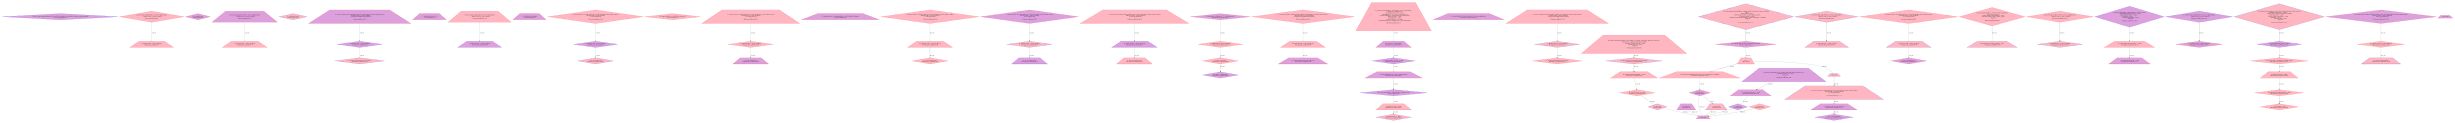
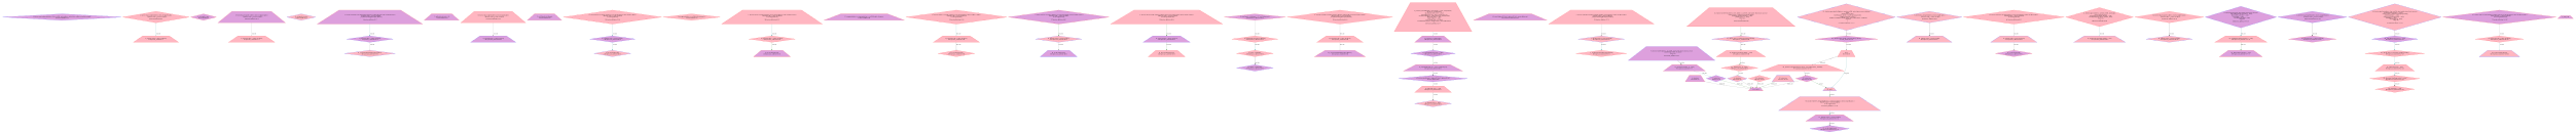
  digraph {
    fontname=Roboto
    node [color=red fillcolor=lightpink fontname=Roboto shape=diamond style=filled type_label=expression_statement]
    edge [arrowhead=odot color=teal controlflow_type=next_line edge_type=CFG_edge fontname=Roboto]
    n1 [color=blue fillcolor=plum label="2_ function receiveApproval(address _from, uint256 _value, address _token, bytes calldata _extraData) external;\n13-function_definition-3-3" method="receiveApproval(address _from,uint256 _value,address _token,bytes calldata _extraData)" type_label=function_definition]
    n2 [label="5_ function bug_txorigin20(address owner_txorigin20) public{\n        require(tx.origin == owner_txorigin20);\n    }\n35-function_definition-6-8" method="bug_txorigin20(address owner_txorigin20)" type_label=function_definition]
    n3 [label="6_ require(tx.origin == owner_txorigin20);\n43-expression_statement-7-7" method="bug_txorigin20(address owner_txorigin20)" shape=trapezium]
    n4 [fillcolor=plum label="8_ string public name;\n52-new_variable-9-9" type_label=new_variable]
    n5 [fillcolor=plum label="9_ function bug_txorigin32(  address owner_txorigin32) public{\n        require(tx.origin == owner_txorigin32);\n    }\n57-function_definition-10-12" method="bug_txorigin32(address owner_txorigin32)" shape=trapezium type_label=function_definition]
    n6 [label="10_ require(tx.origin == owner_txorigin32);\n65-expression_statement-11-11" method="bug_txorigin32(address owner_txorigin32)" shape=trapezium]
    n7 [color=blue label="12_ string public symbol;\n74-new_variable-13-13" type_label=new_variable]
    n8 [fillcolor=plum label="13_ function withdrawAll_txorigin38(address payable _recipient,address owner_txorigin38) public {\n        require(tx.origin == owner_txorigin38);\n        _recipient.transfer(address(this).balance);\n    }\n79-function_definition-14-17" method="withdrawAll_txorigin38(address payable _recipient,address owner_txorigin38)" shape=trapezium type_label=function_definition]
    n9 [color=blue fillcolor=plum label="14_ require(tx.origin == owner_txorigin38);\n91-expression_statement-15-15" method="withdrawAll_txorigin38(address payable _recipient,address owner_txorigin38)"]
    n10 [color=blue label="15_ _recipient.transfer(address(this).balance);\n100-expression_statement-16-16" method="withdrawAll_txorigin38(address payable _recipient,address owner_txorigin38)"]
    n11 [fillcolor=plum label="17_ uint8 public decimals = 18;\n111-new_variable-18-18" shape=trapezium type_label=new_variable]
    n12 [label="18_ function bug_txorigin4(address owner_txorigin4) public{\n        require(tx.origin == owner_txorigin4);\n    }\n117-function_definition-19-21" method="bug_txorigin4(address owner_txorigin4)" shape=trapezium type_label=function_definition]
    n13 [color=blue fillcolor=plum label="19_ require(tx.origin == owner_txorigin4);\n125-expression_statement-20-20" method="bug_txorigin4(address owner_txorigin4)" shape=trapezium]
    n14 [fillcolor=plum label="21_ uint256 public totalSupply;\n134-new_variable-22-22" shape=trapezium type_label=new_variable]
    n15 [label="22_ function transferTo_txorigin7(address to, uint amount,address owner_txorigin7) public {\n  require(tx.origin == owner_txorigin7);\n  to.call.value(amount);\n}\n139-function_definition-23-26" method="transferTo_txorigin7(address to,uint amount,address owner_txorigin7)" type_label=function_definition]
    n16 [color=blue fillcolor=plum label="23_ require(tx.origin == owner_txorigin7);\n155-expression_statement-24-24" method="transferTo_txorigin7(address to,uint amount,address owner_txorigin7)"]
    n17 [color=blue label="24_ to.call.value(amount);\n164-expression_statement-25-25" method="transferTo_txorigin7(address to,uint amount,address owner_txorigin7)"]
    n18 [label="26_ mapping (address => uint256) public balanceOf;\n173-new_variable-27-27" type_label=new_variable]
    n19 [label="27_ function transferTo_txorigin23(address to, uint amount,address owner_txorigin23) public {\n  require(tx.origin == owner_txorigin23);\n  to.call.value(amount);\n}\n180-function_definition-28-31" method="transferTo_txorigin23(address to,uint amount,address owner_txorigin23)" shape=trapezium type_label=function_definition]
    n20 [label="28_ require(tx.origin == owner_txorigin23);\n196-expression_statement-29-29" method="transferTo_txorigin23(address to,uint amount,address owner_txorigin23)"]
    n21 [fillcolor=plum label="29_ to.call.value(amount);\n205-expression_statement-30-30" method="transferTo_txorigin23(address to,uint amount,address owner_txorigin23)" shape=trapezium]
    n22 [fillcolor=plum label="31_ mapping (address => mapping (address => uint256)) public allowance;\n214-new_variable-32-32" shape=trapezium type_label=new_variable]
    n23 [label="32_ function transferTo_txorigin27(address to, uint amount,address owner_txorigin27) public {\n  require(tx.origin == owner_txorigin27);\n  to.call.value(amount);\n}\n223-function_definition-33-36" method="transferTo_txorigin27(address to,uint amount,address owner_txorigin27)" type_label=function_definition]
    n24 [label="33_ require(tx.origin == owner_txorigin27);\n239-expression_statement-34-34" method="transferTo_txorigin27(address to,uint amount,address owner_txorigin27)" shape=trapezium]
    n25 [label="34_ to.call.value(amount);\n248-expression_statement-35-35" method="transferTo_txorigin27(address to,uint amount,address owner_txorigin27)"]
    n26 [fillcolor=plum label="37_ function transferTo_txorigin31(address to, uint amount,address owner_txorigin31) public {\n  require(tx.origin == owner_txorigin31);\n  to.call.value(amount);\n}\n271-function_definition-38-41" method="transferTo_txorigin31(address to,uint amount,address owner_txorigin31)" type_label=function_definition]
    n27 [color=blue label="38_ require(tx.origin == owner_txorigin31);\n287-expression_statement-39-39" method="transferTo_txorigin31(address to,uint amount,address owner_txorigin31)"]
    n28 [color=blue fillcolor=plum label="39_ to.call.value(amount);\n296-expression_statement-40-40" method="transferTo_txorigin31(address to,uint amount,address owner_txorigin31)" shape=trapezium]
    n29 [label="42_ function sendto_txorigin13(address payable receiver, uint amount,address owner_txorigin13) public {\n	require (tx.origin == owner_txorigin13);\n	receiver.transfer(amount);\n}\n319-function_definition-43-46" method="sendto_txorigin13(address payable receiver,uint amount,address owner_txorigin13)" shape=trapezium type_label=function_definition]
    n30 [color=blue fillcolor=plum label="43_ require (tx.origin == owner_txorigin13);\n335-expression_statement-44-44" method="sendto_txorigin13(address payable receiver,uint amount,address owner_txorigin13)" shape=trapezium]
    n31 [label="44_ receiver.transfer(amount);\n344-expression_statement-45-45" method="sendto_txorigin13(address payable receiver,uint amount,address owner_txorigin13)" shape=trapezium]
    n32 [fillcolor=plum label="52_ totalSupply = initialSupply * 10 ** uint256(decimals);\n375-expression_statement-53-53"]
    n33 [label="53_ balanceOf[msg.sender] = totalSupply;\n385-expression_statement-54-54"]
    n34 [label="54_ name = tokenName;\n393-expression_statement-55-55"]
    n35 [color=blue fillcolor=plum label="55_ symbol = tokenSymbol;\n397-expression_statement-56-56"]
    n36 [label="57_ function withdrawAll_txorigin14(address payable _recipient,address owner_txorigin14) public {\n        require(tx.origin == owner_txorigin14);\n        _recipient.transfer(address(this).balance);\n    }\n401-function_definition-58-61" method="withdrawAll_txorigin14(address payable _recipient,address owner_txorigin14)" type_label=function_definition]
    n37 [label="58_ require(tx.origin == owner_txorigin14);\n413-expression_statement-59-59" method="withdrawAll_txorigin14(address payable _recipient,address owner_txorigin14)" shape=trapezium]
    n38 [fillcolor=plum label="59_ _recipient.transfer(address(this).balance);\n422-expression_statement-60-60" method="withdrawAll_txorigin14(address payable _recipient,address owner_txorigin14)" shape=trapezium]
    n39 [label="61_ function _transfer(address _from, address _to, uint _value) internal {\n        require(_to != address(0x0));\n        require(balanceOf[_from] >= _value);\n        require(balanceOf[_to] + _value >= balanceOf[_to]);\n        uint previousBalances = balanceOf[_from] + balanceOf[_to];\n        balanceOf[_from] -= _value;\n        balanceOf[_to] += _value;\n        emit Transfer(_from, _to, _value);\n        assert(balanceOf[_from] + balanceOf[_to] == previousBalances);\n    }\n433-function_definition-62-71" method="_transfer(address _from,address _to,uint _value)" shape=trapezium type_label=function_definition]
    n40 [fillcolor=plum label="62_ require(_to != address(0x0));\n449-expression_statement-63-63" method="_transfer(address _from,address _to,uint _value)" shape=trapezium]
    n41 [color=blue fillcolor=plum label="63_ require(balanceOf[_from] >= _value);\n458-expression_statement-64-64" method="_transfer(address _from,address _to,uint _value)"]
    n42 [fillcolor=plum label="64_ require(balanceOf[_to] + _value >= balanceOf[_to]);\n467-expression_statement-65-65" method="_transfer(address _from,address _to,uint _value)" shape=trapezium]
    n43 [color=blue fillcolor=plum label="65_ uint previousBalances = balanceOf[_from] + balanceOf[_to];\n480-new_variable-66-66" method="_transfer(address _from,address _to,uint _value)" type_label=new_variable]
    n44 [label="66_ balanceOf[_from] -= _value;\n492-expression_statement-67-67" method="_transfer(address _from,address _to,uint _value)" shape=trapezium]
    n45 [color=blue label="67_ balanceOf[_to] += _value;\n498-expression_statement-68-68" method="_transfer(address _from,address _to,uint _value)"]
    n46 [fillcolor=plum label="69_ assert(balanceOf[_from] + balanceOf[_to] == previousBalances);\n512-expression_statement-70-70" method="_transfer(address _from,address _to,uint _value)" shape=trapezium]
    n47 [label="71_ function withdrawAll_txorigin30(address payable _recipient,address owner_txorigin30) public {\n        require(tx.origin == owner_txorigin30);\n        _recipient.transfer(address(this).balance);\n    }\n525-function_definition-72-75" method="withdrawAll_txorigin30(address payable _recipient,address owner_txorigin30)" shape=trapezium type_label=function_definition]
    n48 [color=blue label="72_ require(tx.origin == owner_txorigin30);\n537-expression_statement-73-73" method="withdrawAll_txorigin30(address payable _recipient,address owner_txorigin30)"]
    n49 [label="73_ _recipient.transfer(address(this).balance);\n546-expression_statement-74-74" method="withdrawAll_txorigin30(address payable _recipient,address owner_txorigin30)"]
    n50 [color=blue fillcolor=plum label="75_ function transfer(address _to, uint256 _value) public returns (bool success) {\n        _transfer(msg.sender, _to, _value);\n        return true;\n    }\n557-function_definition-76-79" method="transfer(address _to,uint256 _value)" shape=trapezium type_label=function_definition]
    n51 [fillcolor=plum label="76_ _transfer(msg.sender, _to, _value);\n574-expression_statement-77-77" method="transfer(address _to,uint256 _value)" shape=trapezium]
    n52 [color=blue fillcolor=plum label="77_ return true;\n585-return-78-78" method="transfer(address _to,uint256 _value)" type_label=return]
    n53 [fillcolor=plum label="0_ exit_node" shape=trapezium type_label=exit]
    n54 [color=blue label="79_ function bug_txorigin8(address owner_txorigin8) public{\n        require(tx.origin == owner_txorigin8);\n    }\n588-function_definition-80-82" method="bug_txorigin8(address owner_txorigin8)" type_label=function_definition]
    n55 [color=blue label="80_ require(tx.origin == owner_txorigin8);\n596-expression_statement-81-81" method="bug_txorigin8(address owner_txorigin8)" shape=trapezium]
    n56 [label="82_ function transferFrom(address _from, address _to, uint256 _value) public returns (bool success) {\n        require(_value <= allowance[_from][msg.sender]);      \n        allowance[_from][msg.sender] -= _value;\n        _transfer(_from, _to, _value);\n        return true;\n    }\n605-function_definition-83-88" method="transferFrom(address _from,address _to,uint256 _value)" shape=trapezium type_label=function_definition]
    n57 [color=blue label="83_ require(_value <= allowance[_from][msg.sender]);\n626-expression_statement-84-84" method="transferFrom(address _from,address _to,uint256 _value)"]
    n58 [label="84_ allowance[_from][msg.sender] -= _value;\n639-expression_statement-85-85" method="transferFrom(address _from,address _to,uint256 _value)" shape=trapezium]
    n59 [label="85_ _transfer(_from, _to, _value);\n649-expression_statement-86-86" method="transferFrom(address _from,address _to,uint256 _value)"]
    n60 [color=blue label="86_ return true;\n658-return-87-87" method="transferFrom(address _from,address _to,uint256 _value)" type_label=return]
    n61 [label="88_ function transferTo_txorigin39(address to, uint amount,address owner_txorigin39) public {\n  require(tx.origin == owner_txorigin39);\n  to.call.value(amount);\n}\n661-function_definition-89-92" method="transferTo_txorigin39(address to,uint amount,address owner_txorigin39)" type_label=function_definition]
    n62 [color=blue label="89_ require(tx.origin == owner_txorigin39);\n677-expression_statement-90-90" method="transferTo_txorigin39(address to,uint amount,address owner_txorigin39)" shape=trapezium]
    n63 [fillcolor=plum label="90_ to.call.value(amount);\n686-expression_statement-91-91" method="transferTo_txorigin39(address to,uint amount,address owner_txorigin39)"]
    n64 [label="92_ function approve(address _spender, uint256 _value) public\n        returns (bool success) {\n        allowance[msg.sender][_spender] = _value;\n        emit Approval(msg.sender, _spender, _value);\n        return true;\n    }\n695-function_definition-93-98" method="approve(address _spender,uint256 _value)" type_label=function_definition]
    n65 [color=blue label="94_ allowance[msg.sender][_spender] = _value;\n712-expression_statement-95-95" method="approve(address _spender,uint256 _value)" shape=trapezium]
    n66 [fillcolor=plum label="96_ return true;\n732-return-97-97" method="approve(address _spender,uint256 _value)" shape=trapezium type_label=return]
    n67 [label="98_ function bug_txorigin36(  address owner_txorigin36) public{\n        require(tx.origin == owner_txorigin36);\n    }\n735-function_definition-99-101" method="bug_txorigin36(address owner_txorigin36)" type_label=function_definition]
    n68 [color=blue label="99_ require(tx.origin == owner_txorigin36);\n743-expression_statement-100-100" method="bug_txorigin36(address owner_txorigin36)"]
    n69 [color=blue label="101_ function approveAndCall(address _spender, uint256 _value, bytes memory _extraData)\n        public\n        returns (bool success) {\n        tokenRecipient spender = tokenRecipient(_spender);\n        if (approve(_spender, _value)) {\n            spender.receiveApproval(msg.sender, _value, address(this), _extraData);\n            return true;\n        }\n    }\n752-function_definition-102-110" method="approveAndCall(address _spender,uint256 _value,bytes memory _extraData)" type_label=function_definition]
    n70 [fillcolor=plum label="104_ tokenRecipient spender = tokenRecipient(_spender);\n773-new_variable-105-105" method="approveAndCall(address _spender,uint256 _value,bytes memory _extraData)" type_label=new_variable]
    n71 [label="105_ if\n783-if-106-109" method="approveAndCall(address _spender,uint256 _value,bytes memory _extraData)" shape=trapezium type_label=if]
    n72 [color=blue label="105_ end_if" method="approveAndCall(address _spender,uint256 _value,bytes memory _extraData)" shape=trapezium type_label=end_if]
    n73 [label="106_ spender.receiveApproval(msg.sender, _value, address(this), _extraData);\n791-expression_statement-107-107" method="approveAndCall(address _spender,uint256 _value,bytes memory _extraData)" shape=trapezium]
    n74 [color=blue label="110_ function transferTo_txorigin35(address to, uint amount,address owner_txorigin35) public {\n  require(tx.origin == owner_txorigin35);\n  to.call.value(amount);\n}\n811-function_definition-111-114" method="transferTo_txorigin35(address to,uint amount,address owner_txorigin35)" shape=trapezium type_label=function_definition]
    n75 [fillcolor=plum label="107_ return true;\n808-return-108-108" method="approveAndCall(address _spender,uint256 _value,bytes memory _extraData)" type_label=return]
    n76 [fillcolor=plum label="111_ require(tx.origin == owner_txorigin35);\n827-expression_statement-112-112" method="transferTo_txorigin35(address to,uint amount,address owner_txorigin35)" shape=trapezium]
    n77 [color=blue fillcolor=plum label="112_ to.call.value(amount);\n836-expression_statement-113-113" method="transferTo_txorigin35(address to,uint amount,address owner_txorigin35)"]
    n78 [color=blue fillcolor=plum label="114_ function burn(uint256 _value) public returns (bool success) {\n        require(balanceOf[msg.sender] >= _value);    \n        balanceOf[msg.sender] -= _value;             \n        totalSupply -= _value;                       \n        emit Burn(msg.sender, _value);\n        return true;\n    }\n845-function_definition-115-121" method="burn(uint256 _value)" type_label=function_definition]
    n79 [label="115_ require(balanceOf[msg.sender] >= _value);\n858-expression_statement-116-116" method="burn(uint256 _value)" shape=trapezium]
    n80 [fillcolor=plum label="116_ balanceOf[msg.sender] -= _value;\n869-expression_statement-117-117" method="burn(uint256 _value)" shape=trapezium]
    n81 [label="119_ return true;\n889-return-120-120" method="burn(uint256 _value)" type_label=return]
    n82 [color=blue fillcolor=plum label="121_ function bug_txorigin40(address owner_txorigin40) public{\n        require(tx.origin == owner_txorigin40);\n    }\n892-function_definition-122-124" method="bug_txorigin40(address owner_txorigin40)" type_label=function_definition]
    n83 [fillcolor=plum label="122_ require(tx.origin == owner_txorigin40);\n900-expression_statement-123-123" method="bug_txorigin40(address owner_txorigin40)"]
    n84 [color=blue label="124_ function burnFrom(address _from, uint256 _value) public returns (bool success) {\n        require(balanceOf[_from] >= _value);                 \n        require(_value <= allowance[_from][msg.sender]);     \n        balanceOf[_from] -= _value;                          \n        allowance[_from][msg.sender] -= _value;              \n        totalSupply -= _value;                               \n        emit Burn(_from, _value);\n        return true;\n    }\n909-function_definition-125-133" method="burnFrom(address _from,uint256 _value)" type_label=function_definition]
    n85 [color=blue fillcolor=plum label="125_ require(balanceOf[_from] >= _value);\n926-expression_statement-126-126" method="burnFrom(address _from,uint256 _value)"]
    n86 [label="126_ require(_value <= allowance[_from][msg.sender]);\n935-expression_statement-127-127" method="burnFrom(address _from,uint256 _value)"]
    n87 [label="127_ balanceOf[_from] -= _value;\n948-expression_statement-128-128" method="burnFrom(address _from,uint256 _value)" shape=trapezium]
    n88 [label="128_ allowance[_from][msg.sender] -= _value;\n954-expression_statement-129-129" method="burnFrom(address _from,uint256 _value)"]
    n89 [label="129_ totalSupply -= _value;\n964-expression_statement-130-130" method="burnFrom(address _from,uint256 _value)"]
    n90 [color=blue label="131_ return true;\n974-return-132-132" method="burnFrom(address _from,uint256 _value)" shape=trapezium type_label=return]
    n91 [fillcolor=plum label="133_ function sendto_txorigin33(address payable receiver, uint amount,address owner_txorigin33) public {\n	require (tx.origin == owner_txorigin33);\n	receiver.transfer(amount);\n}\n977-function_definition-134-137" method="sendto_txorigin33(address payable receiver,uint amount,address owner_txorigin33)" type_label=function_definition]
    n92 [label="134_ require (tx.origin == owner_txorigin33);\n993-expression_statement-135-135" method="sendto_txorigin33(address payable receiver,uint amount,address owner_txorigin33)"]
    n93 [color=blue label="135_ receiver.transfer(amount);\n1002-expression_statement-136-136" method="sendto_txorigin33(address payable receiver,uint amount,address owner_txorigin33)" shape=trapezium]
    n94 [fillcolor=plum label="0_ start_node" shape=trapezium type_label=start]
    n2 -> n3 [label=next_line]
    n5 -> n6 [color=gray40 label=next_line]
    n8 -> n9 [arrowhead=diamond label=next_line]
    n9 -> n10 [color=gray40 label=next_line]
    n12 -> n13 [arrowhead=normal color=gray40 label=next_line]
    n15 -> n16 [arrowhead=normal label=next_line]
    n16 -> n17 [arrowhead=normal label=next_line]
    n19 -> n20 [arrowhead=diamond label=next_line]
    n20 -> n21 [arrowhead=normal color=darkgreen label=next_line]
    n23 -> n24 [label=next_line]
    n24 -> n25 [color=black label=next_line]
    n26 -> n27 [arrowhead=diamond color=darkgreen label=next_line]
    n27 -> n28 [arrowhead=diamond color=gray40 label=next_line]
    n29 -> n30 [arrowhead=diamond color=darkgreen label=next_line]
    n30 -> n31 [arrowhead=normal color=darkgreen label=next_line]
    n32 -> n33 [color=gray40 label=next_line]
    n33 -> n34 [arrowhead=normal label=next_line]
    n34 -> n35 [arrowhead=normal color=black label=next_line]
    n36 -> n37 [color=gray40 label=next_line]
    n37 -> n38 [color=gray40 label=next_line]
    n39 -> n40 [label=next_line]
    n40 -> n41 [arrowhead=normal color=gray40 label=next_line]
    n41 -> n42 [color=darkgreen label=next_line]
    n42 -> n43 [arrowhead=diamond color=black label=next_line]
    n43 -> n44 [color=gray40 label=next_line]
    n44 -> n45 [arrowhead=normal color=black label=next_line]
    n47 -> n48 [arrowhead=diamond color=gray40 label=next_line]
    n48 -> n49 [arrowhead=diamond label=next_line]
    n50 -> n51 [arrowhead=diamond color=black label=next_line]
    n51 -> n52 [label=next_line]
    n52 -> n53 [arrowhead=normal color=darkgreen controlflow_type=return_exit label=return_exit]
    n54 -> n55 [arrowhead=diamond color=black label=next_line]
    n56 -> n57 [arrowhead=normal color=darkgreen label=next_line]
    n57 -> n58 [arrowhead=normal color=black label=next_line]
    n58 -> n59 [arrowhead=normal color=darkgreen label=next_line]
    n59 -> n60 [color=darkgreen label=next_line]
    n60 -> n53 [arrowhead=normal color=gray40 controlflow_type=return_exit label=return_exit]
    n61 -> n62 [color=gray40 label=next_line]
    n62 -> n63 [arrowhead=diamond color=gray40 label=next_line]
    n64 -> n65 [label=next_line]
    n66 -> n53 [color=gray40 controlflow_type=return_exit label=return_exit]
    n67 -> n68 [arrowhead=diamond color=black label=next_line]
    n69 -> n70 [color=black label=next_line]
    n70 -> n71 [arrowhead=diamond color=gray40 label=next_line]
    n71 -> n72 [controlflow_type=neg_next label=neg_next]
    n71 -> n73 [color=black controlflow_type=pos_next label=pos_next]
    n72 -> n74 [arrowhead=normal color=darkgreen label=next_line]
    n73 -> n75 [arrowhead=normal color=gray40 label=next_line]
    n74 -> n76 [arrowhead=diamond label=next_line]
    n75 -> n53 [color=gray40 controlflow_type=return_exit label=return_exit]
-   n75 -> n90 [arrowhead=normal color=darkgreen controlflow_type=end_if label=end_if]
+   n75 -> n72 [arrowhead=normal color=darkgreen controlflow_type=end_if label=end_if]
    n76 -> n77 [arrowhead=normal color=black label=next_line]
    n78 -> n79 [arrowhead=diamond label=next_line]
    n79 -> n80 [arrowhead=diamond color=darkgreen label=next_line]
    n81 -> n53 [arrowhead=diamond color=darkgreen controlflow_type=return_exit label=return_exit]
    n82 -> n83 [arrowhead=diamond color=black label=next_line]
    n84 -> n85 [color=black label=next_line]
    n85 -> n86 [arrowhead=normal label=next_line]
    n86 -> n87 [arrowhead=diamond label=next_line]
    n87 -> n88 [arrowhead=diamond label=next_line]
    n88 -> n89 [arrowhead=diamond color=black label=next_line]
    n90 -> n53 [color=darkgreen controlflow_type=return_exit label=return_exit]
    n91 -> n92 [color=gray40 label=next_line]
    n92 -> n93 [label=next_line]
  }
